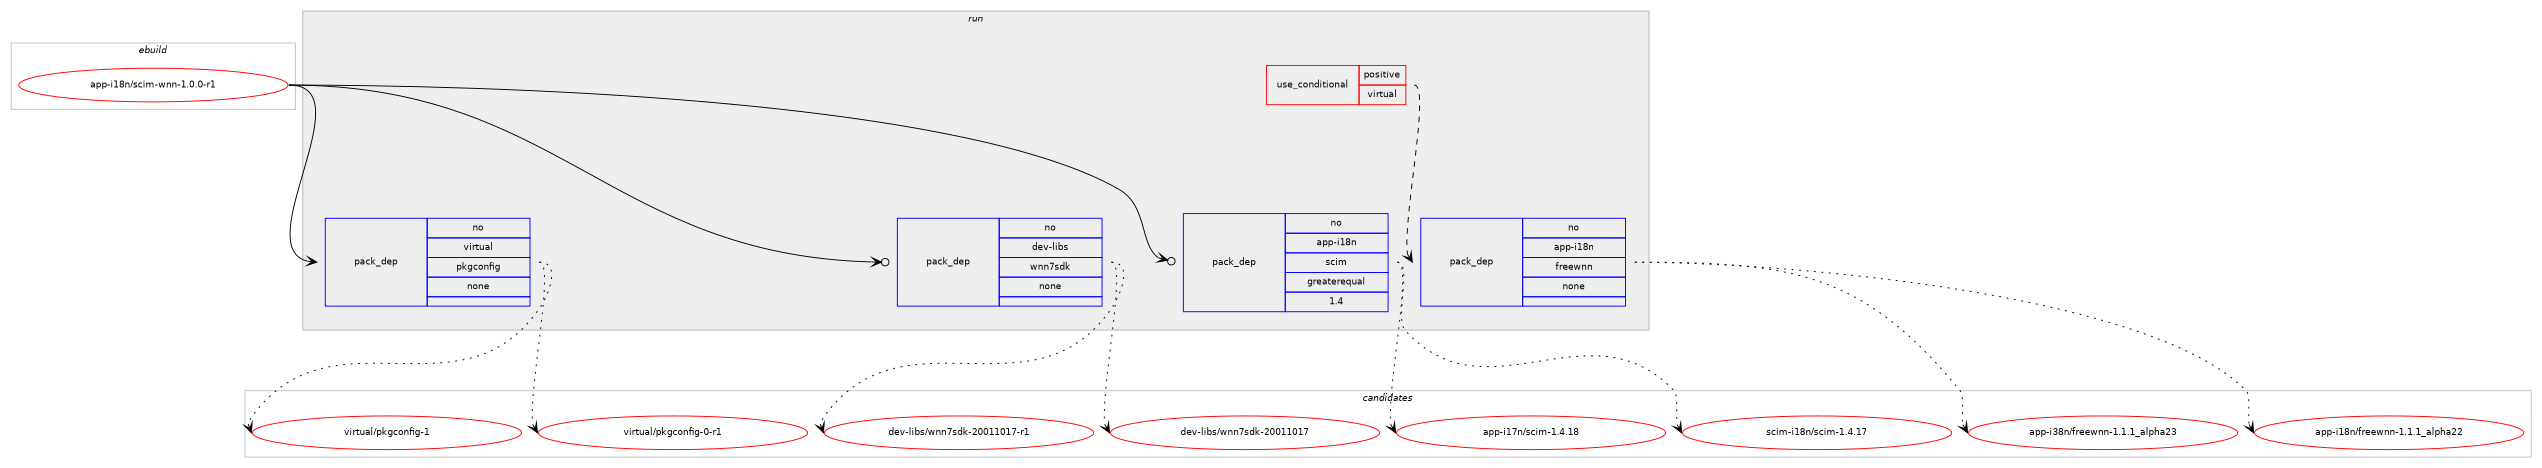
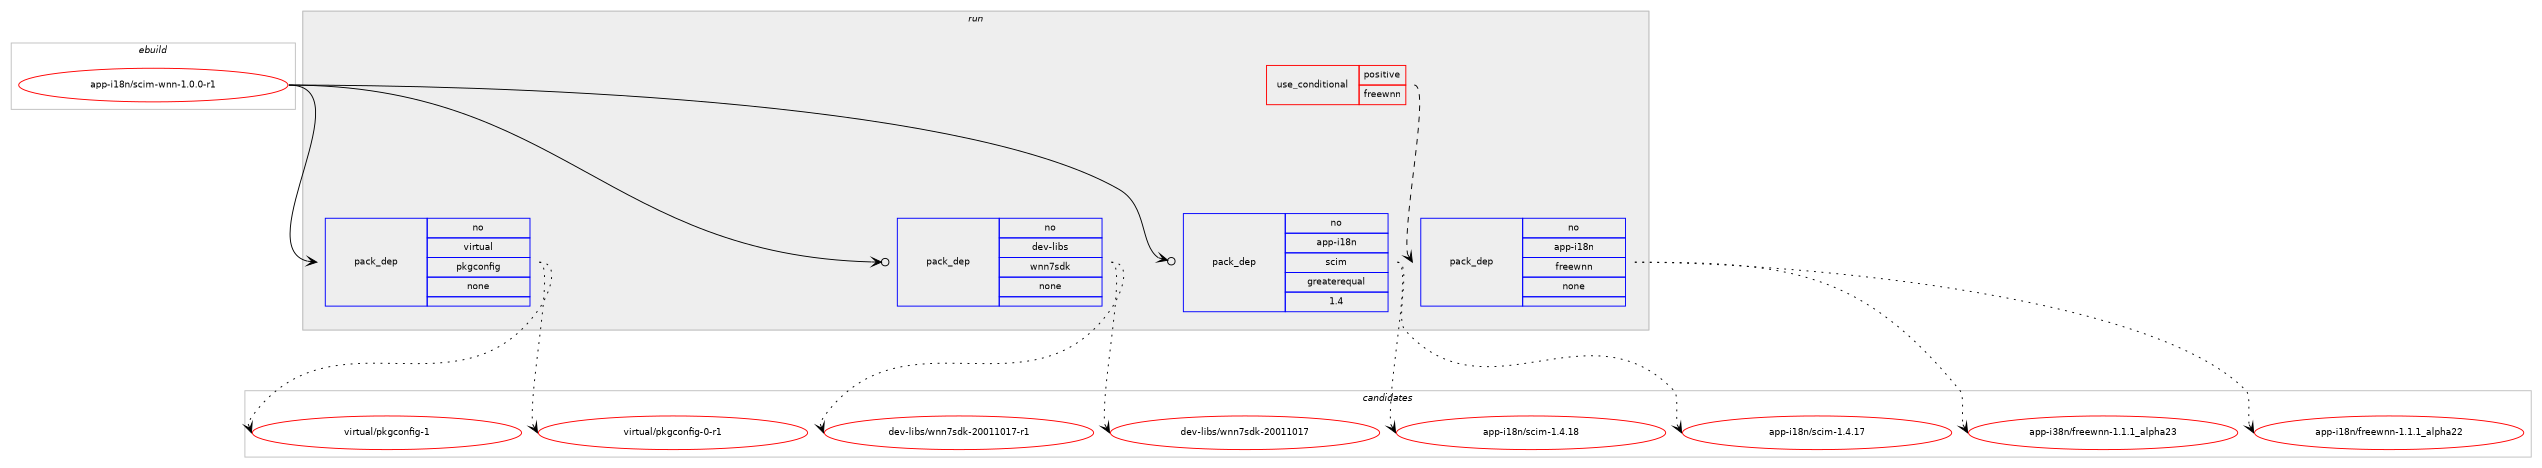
  digraph {
    compound=true
    concentrate=true
    fontname=Helvetica
    fontsize=10
    newrank=true
    rankdir=TB
    ranksep=1.5
    node [color=red fontname=Helvetica fontsize=10]
    edge [arrowhead=vee headport=w style=dotted tailport=e weight=100]
    n1 [label="app-i18n/scim-wnn-1.0.0-r1" width=4]
    n2 [color=blue label=<<TABLE BORDER="0" CELLBORDER="1" CELLSPACING="0" CELLPADDING="4" WIDTH="220"><TR><TD ROWSPAN="6" CELLPADDING="30">pack_dep</TD></TR><TR><TD WIDTH="110">no</TD></TR><TR><TD>virtual</TD></TR><TR><TD>pkgconfig</TD></TR><TR><TD>none</TD></TR><TR><TD></TD></TR></TABLE>> shape=none]
    n3 [color=blue label=<<TABLE BORDER="0" CELLBORDER="1" CELLSPACING="0" CELLPADDING="4" WIDTH="220"><TR><TD ROWSPAN="6" CELLPADDING="30">pack_dep</TD></TR><TR><TD WIDTH="110">no</TD></TR><TR><TD>app-i18n</TD></TR><TR><TD>freewnn</TD></TR><TR><TD>none</TD></TR><TR><TD></TD></TR></TABLE>> shape=none]
-   n4 [label=<<TABLE BORDER="0" CELLBORDER="1" CELLSPACING="0" CELLPADDING="4"><TR><TD ROWSPAN="3" CELLPADDING="10">use_conditional</TD></TR><TR><TD>positive</TD></TR><TR><TD>virtual</TD></TR></TABLE>> shape=none]
+   n4 [label=<<TABLE BORDER="0" CELLBORDER="1" CELLSPACING="0" CELLPADDING="4"><TR><TD ROWSPAN="3" CELLPADDING="10">use_conditional</TD></TR><TR><TD>positive</TD></TR><TR><TD>freewnn</TD></TR></TABLE>> shape=none]
    n5 [color=blue label=<<TABLE BORDER="0" CELLBORDER="1" CELLSPACING="0" CELLPADDING="4" WIDTH="220"><TR><TD ROWSPAN="6" CELLPADDING="30">pack_dep</TD></TR><TR><TD WIDTH="110">no</TD></TR><TR><TD>app-i18n</TD></TR><TR><TD>scim</TD></TR><TR><TD>greaterequal</TD></TR><TR><TD>1.4</TD></TR></TABLE>> shape=none]
    n6 [color=blue label=<<TABLE BORDER="0" CELLBORDER="1" CELLSPACING="0" CELLPADDING="4" WIDTH="220"><TR><TD ROWSPAN="6" CELLPADDING="30">pack_dep</TD></TR><TR><TD WIDTH="110">no</TD></TR><TR><TD>dev-libs</TD></TR><TR><TD>wnn7sdk</TD></TR><TR><TD>none</TD></TR><TR><TD></TD></TR></TABLE>> shape=none]
    n7 [label="virtual/pkgconfig-0-r1" width=4]
    n8 [label="virtual/pkgconfig-1" width=4]
    n9 [label="app-i18n/freewnn-1.1.1_alpha22" width=4]
    n10 [label="app-i38n/freewnn-1.1.1_alpha23" width=4]
-   n11 [label="scim-i18n/scim-1.4.17" width=4]
-   n12 [label="app-i17n/scim-1.4.18" width=4]
+   n11 [label="app-i18n/scim-1.4.17" width=4]
+   n12 [label="app-i18n/scim-1.4.18" width=4]
    n13 [label="dev-libs/wnn7sdk-20011017" width=4]
    n14 [label="dev-libs/wnn7sdk-20011017-r1" width=4]
    subgraph cluster_1 {
      color=gray
      label=<<i>ebuild</i>>
      rank=same
      n1
    }
    subgraph cluster_2 {
      color=gray
      label=<<i>dependencies</i>>
      subgraph cluster_3 {
        color=gray
        fillcolor="#eeeeee"
        label=<<i>compile</i>>
        style=filled
        subgraph sub_4 {
          color=gray
          fillcolor="#eeeeee"
          label=<<i>compile</i>>
          style=filled
          n2
        }
      }
      subgraph cluster_5 {
        color=gray
        fillcolor="#eeeeee"
        label=<<i>compile and run</i>>
        style=filled
        subgraph sub_6 {
          color=gray
          fillcolor="#eeeeee"
          label=<<i>compile and run</i>>
          style=filled
          n4
          subgraph sub_7 {
            color=gray
            fillcolor="#eeeeee"
            label=<<i>compile and run</i>>
            style=filled
            n3
          }
        }
        subgraph sub_8 {
          color=gray
          fillcolor="#eeeeee"
          label=<<i>compile and run</i>>
          style=filled
          n5
        }
        subgraph sub_9 {
          color=gray
          fillcolor="#eeeeee"
          label=<<i>compile and run</i>>
          style=filled
          n6
        }
      }
      subgraph cluster_10 {
        color=gray
        fillcolor="#eeeeee"
        label=<<i>run</i>>
        style=filled
      }
    }
    subgraph cluster_11 {
      color=gray
      label=<<i>candidates</i>>
      rank=same
      subgraph sub_12 {
        color=black
        label=<<i>candidates</i>>
        nodesep=1
        rank=same
        n7
        n8
      }
      subgraph sub_13 {
        color=black
        label=<<i>candidates</i>>
        nodesep=1
        rank=same
        n9
        n10
      }
      subgraph sub_14 {
        color=black
        label=<<i>candidates</i>>
        nodesep=1
        rank=same
        n11
        n12
      }
      subgraph sub_15 {
        color=black
        label=<<i>candidates</i>>
        nodesep=1
        rank=same
        n13
        n14
      }
    }
    n1 -> n2 [style=solid weight=20]
    n1 -> n5 [arrowhead=odotvee style=solid weight=20]
    n1 -> n6 [arrowhead=odotvee style=solid weight=20]
    n2 -> n7
    n2 -> n8
    n3 -> n9
    n3 -> n10
    n4 -> n3 [style=dashed weight=20]
    n5 -> n11
    n5 -> n12
    n6 -> n13
    n6 -> n14
  }
